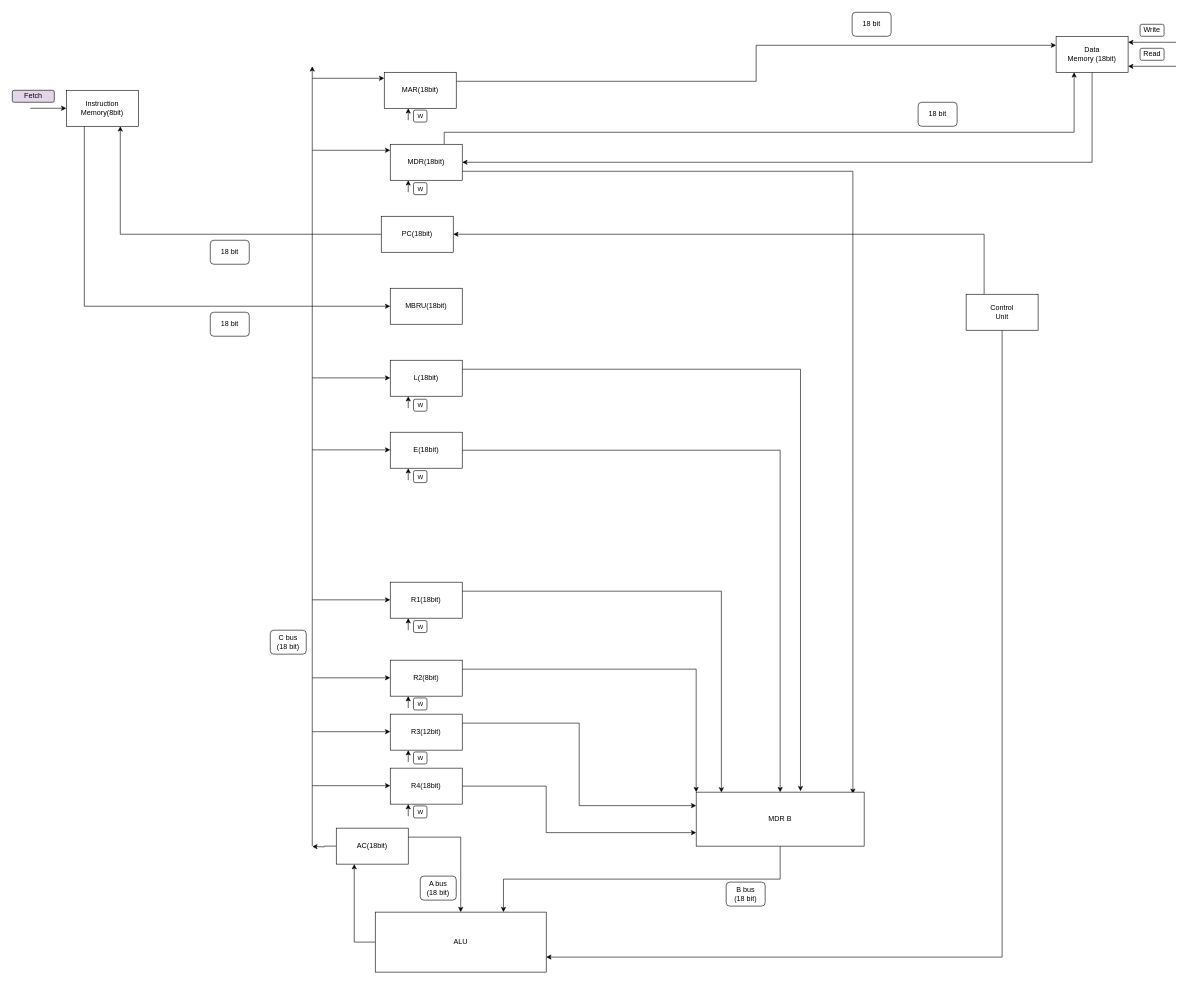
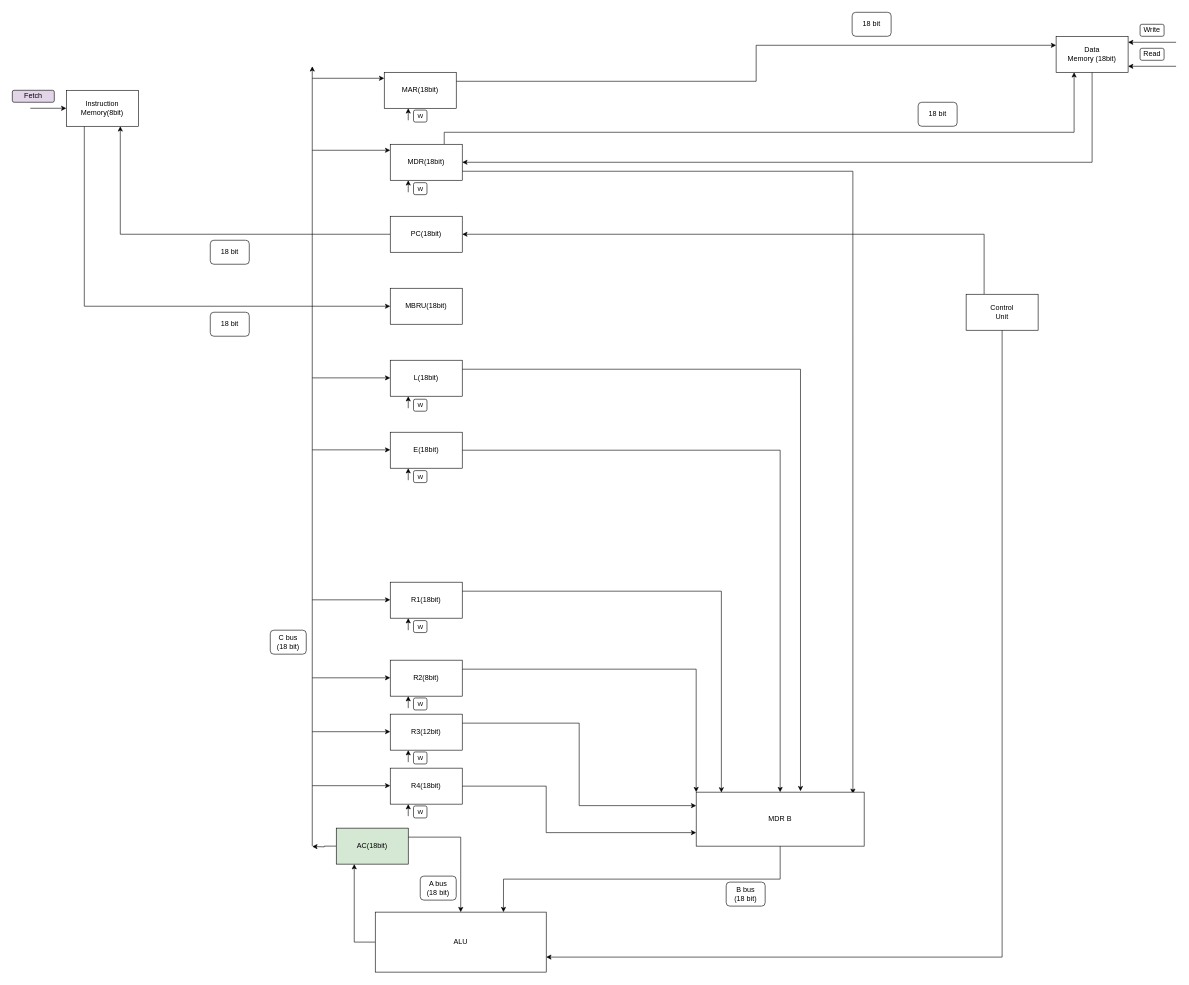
  <mxCell id="0" value="" />
  <mxCell id="1" parent="0" />
  <mxCell id="2" style="edgeStyle=orthogonalEdgeStyle;rounded=0;orthogonalLoop=1;jettySize=auto;html=1;exitX=1;exitY=0.25;exitDx=0;exitDy=0;entryX=0;entryY=0.25;entryDx=0;entryDy=0;" parent="1" source="3" target="26" edge="1"><mxGeometry relative="1" as="geometry" /></mxCell>
  <mxCell id="3" value="MAR(18bit)" style="rounded=0;whiteSpace=wrap;html=1;" parent="1" vertex="1"><mxGeometry x="640" y="120" width="120" height="60" as="geometry" /></mxCell>
  <mxCell id="4" style="edgeStyle=orthogonalEdgeStyle;rounded=0;orthogonalLoop=1;jettySize=auto;html=1;exitX=0.75;exitY=0;exitDx=0;exitDy=0;entryX=0.25;entryY=1;entryDx=0;entryDy=0;" edge="1" parent="1" source="6" target="26"><mxGeometry relative="1" as="geometry"><Array as="points"><mxPoint x="740" y="220" /><mxPoint x="1790" y="220" /></Array></mxGeometry></mxCell>
  <mxCell id="5" style="edgeStyle=orthogonalEdgeStyle;rounded=0;orthogonalLoop=1;jettySize=auto;html=1;exitX=1;exitY=0.75;exitDx=0;exitDy=0;entryX=0.933;entryY=0.031;entryDx=0;entryDy=0;entryPerimeter=0;" edge="1" parent="1" source="6" target="41"><mxGeometry relative="1" as="geometry" /></mxCell>
  <mxCell id="6" value="MDR(18bit)" style="rounded=0;whiteSpace=wrap;html=1;" parent="1" vertex="1"><mxGeometry x="650" y="240" width="120" height="60" as="geometry" /></mxCell>
  <mxCell id="7" style="edgeStyle=orthogonalEdgeStyle;rounded=0;orthogonalLoop=1;jettySize=auto;html=1;exitX=0;exitY=0.5;exitDx=0;exitDy=0;entryX=0.75;entryY=1;entryDx=0;entryDy=0;" parent="1" source="8" target="28" edge="1"><mxGeometry relative="1" as="geometry" /></mxCell>
- <mxCell id="8" value="PC(18bit)" style="rounded=0;whiteSpace=wrap;html=1;" parent="1" vertex="1"><mxGeometry x="635" y="360" width="120" height="60" as="geometry" /></mxCell>
+ <mxCell id="8" value="PC(18bit)" style="rounded=0;whiteSpace=wrap;html=1;" parent="1" vertex="1"><mxGeometry x="650" y="360" width="120" height="60" as="geometry" /></mxCell>
  <mxCell id="9" value="MBRU(18bit)" style="rounded=0;whiteSpace=wrap;html=1;" parent="1" vertex="1"><mxGeometry x="650" y="480" width="120" height="60" as="geometry" /></mxCell>
  <mxCell id="10" style="edgeStyle=orthogonalEdgeStyle;rounded=0;orthogonalLoop=1;jettySize=auto;html=1;exitX=1;exitY=0.25;exitDx=0;exitDy=0;entryX=0.621;entryY=-0.017;entryDx=0;entryDy=0;entryPerimeter=0;" parent="1" source="11" target="41" edge="1"><mxGeometry relative="1" as="geometry" /></mxCell>
  <mxCell id="11" value="L(18bit)" style="rounded=0;whiteSpace=wrap;html=1;" parent="1" vertex="1"><mxGeometry x="650" y="600" width="120" height="60" as="geometry" /></mxCell>
  <mxCell id="12" style="edgeStyle=orthogonalEdgeStyle;rounded=0;orthogonalLoop=1;jettySize=auto;html=1;exitX=1;exitY=0.5;exitDx=0;exitDy=0;entryX=0.5;entryY=0;entryDx=0;entryDy=0;fontSize=10;" edge="1" parent="1" source="13" target="41"><mxGeometry relative="1" as="geometry" /></mxCell>
  <mxCell id="13" value="E(18bit)" style="rounded=0;whiteSpace=wrap;html=1;" parent="1" vertex="1"><mxGeometry x="650" y="720" width="120" height="60" as="geometry" /></mxCell>
  <mxCell id="14" style="edgeStyle=orthogonalEdgeStyle;rounded=0;orthogonalLoop=1;jettySize=auto;html=1;exitX=0;exitY=0.5;exitDx=0;exitDy=0;" parent="1" source="16" edge="1"><mxGeometry relative="1" as="geometry"><mxPoint x="520" y="1410.667" as="targetPoint" /></mxGeometry></mxCell>
  <mxCell id="15" style="edgeStyle=orthogonalEdgeStyle;rounded=0;orthogonalLoop=1;jettySize=auto;html=1;exitX=1;exitY=0.25;exitDx=0;exitDy=0;entryX=0.5;entryY=0;entryDx=0;entryDy=0;" parent="1" source="16" target="24" edge="1"><mxGeometry relative="1" as="geometry" /></mxCell>
- <mxCell id="16" value="AC(18bit)" style="rounded=0;whiteSpace=wrap;html=1;" parent="1" vertex="1"><mxGeometry x="560" y="1380" width="120" height="60" as="geometry" /></mxCell>
+ <mxCell id="16" value="AC(18bit)" style="rounded=0;whiteSpace=wrap;html=1;fillColor=#d5e8d4;" parent="1" vertex="1"><mxGeometry x="560" y="1380" width="120" height="60" as="geometry" /></mxCell>
  <mxCell id="17" style="edgeStyle=orthogonalEdgeStyle;rounded=0;orthogonalLoop=1;jettySize=auto;html=1;exitX=1;exitY=0.25;exitDx=0;exitDy=0;entryX=0.15;entryY=0.006;entryDx=0;entryDy=0;entryPerimeter=0;" parent="1" source="18" target="41" edge="1"><mxGeometry relative="1" as="geometry" /></mxCell>
  <mxCell id="18" value="R1(18bit)" style="rounded=0;whiteSpace=wrap;html=1;" parent="1" vertex="1"><mxGeometry x="650" y="970" width="120" height="60" as="geometry" /></mxCell>
  <mxCell id="19" style="edgeStyle=orthogonalEdgeStyle;rounded=0;orthogonalLoop=1;jettySize=auto;html=1;exitX=1;exitY=0.25;exitDx=0;exitDy=0;entryX=0;entryY=0;entryDx=0;entryDy=0;" parent="1" source="20" target="41" edge="1"><mxGeometry relative="1" as="geometry" /></mxCell>
  <mxCell id="20" value="R2(8bit)" style="rounded=0;whiteSpace=wrap;html=1;" parent="1" vertex="1"><mxGeometry x="650" y="1100" width="120" height="60" as="geometry" /></mxCell>
  <mxCell id="21" style="edgeStyle=orthogonalEdgeStyle;rounded=0;orthogonalLoop=1;jettySize=auto;html=1;exitX=1;exitY=0.25;exitDx=0;exitDy=0;entryX=0;entryY=0.25;entryDx=0;entryDy=0;" parent="1" source="22" target="41" edge="1"><mxGeometry relative="1" as="geometry" /></mxCell>
  <mxCell id="22" value="R3(12bit)" style="rounded=0;whiteSpace=wrap;html=1;" parent="1" vertex="1"><mxGeometry x="650" y="1190" width="120" height="60" as="geometry" /></mxCell>
  <mxCell id="23" style="edgeStyle=orthogonalEdgeStyle;rounded=0;orthogonalLoop=1;jettySize=auto;html=1;exitX=0;exitY=0.5;exitDx=0;exitDy=0;entryX=0.25;entryY=1;entryDx=0;entryDy=0;" parent="1" source="24" target="16" edge="1"><mxGeometry relative="1" as="geometry" /></mxCell>
  <mxCell id="24" value="ALU" style="rounded=0;whiteSpace=wrap;html=1;" parent="1" vertex="1"><mxGeometry x="625" y="1520" width="285" height="100" as="geometry" /></mxCell>
  <mxCell id="25" style="edgeStyle=orthogonalEdgeStyle;rounded=0;orthogonalLoop=1;jettySize=auto;html=1;exitX=0.5;exitY=1;exitDx=0;exitDy=0;entryX=1;entryY=0.5;entryDx=0;entryDy=0;" parent="1" source="26" target="6" edge="1"><mxGeometry relative="1" as="geometry" /></mxCell>
  <mxCell id="26" value="Data&lt;br&gt;Memory (18bit)" style="rounded=0;whiteSpace=wrap;html=1;" parent="1" vertex="1"><mxGeometry x="1760" y="60" width="120" height="60" as="geometry" /></mxCell>
  <mxCell id="27" style="edgeStyle=orthogonalEdgeStyle;rounded=0;orthogonalLoop=1;jettySize=auto;html=1;exitX=0.25;exitY=1;exitDx=0;exitDy=0;entryX=0;entryY=0.5;entryDx=0;entryDy=0;" parent="1" source="28" target="9" edge="1"><mxGeometry relative="1" as="geometry" /></mxCell>
  <mxCell id="28" value="Instruction&lt;br&gt;Memory(8bit)" style="rounded=0;whiteSpace=wrap;html=1;" parent="1" vertex="1"><mxGeometry x="110" y="150" width="120" height="60" as="geometry" /></mxCell>
  <mxCell id="29" style="edgeStyle=orthogonalEdgeStyle;rounded=0;orthogonalLoop=1;jettySize=auto;html=1;exitX=0.5;exitY=1;exitDx=0;exitDy=0;entryX=1;entryY=0.75;entryDx=0;entryDy=0;" parent="1" source="31" target="24" edge="1"><mxGeometry relative="1" as="geometry" /></mxCell>
  <mxCell id="30" style="edgeStyle=orthogonalEdgeStyle;rounded=0;orthogonalLoop=1;jettySize=auto;html=1;exitX=0.25;exitY=0;exitDx=0;exitDy=0;entryX=1;entryY=0.5;entryDx=0;entryDy=0;" edge="1" parent="1" source="31" target="8"><mxGeometry relative="1" as="geometry" /></mxCell>
  <mxCell id="31" value="Control&lt;br&gt;Unit" style="rounded=0;whiteSpace=wrap;html=1;" parent="1" vertex="1"><mxGeometry x="1610" y="490" width="120" height="60" as="geometry" /></mxCell>
  <mxCell id="32" value="A bus&lt;br&gt;(18 bit)" style="rounded=1;whiteSpace=wrap;html=1;" parent="1" vertex="1"><mxGeometry x="700" y="1460" width="60" height="40" as="geometry" /></mxCell>
  <mxCell id="33" value="B bus&lt;br&gt;(18 bit)" style="rounded=1;whiteSpace=wrap;html=1;" parent="1" vertex="1"><mxGeometry x="1210" y="1470" width="65" height="40" as="geometry" /></mxCell>
  <mxCell id="34" value="" style="endArrow=classic;html=1;rounded=0;" parent="1" edge="1"><mxGeometry width="50" height="50" relative="1" as="geometry"><mxPoint x="520" y="1410" as="sourcePoint" /><mxPoint x="520" y="110" as="targetPoint" /></mxGeometry></mxCell>
  <mxCell id="35" value="" style="endArrow=classic;html=1;rounded=0;" parent="1" edge="1"><mxGeometry width="50" height="50" relative="1" as="geometry"><mxPoint x="520" y="1129.44" as="sourcePoint" /><mxPoint x="650" y="1129.44" as="targetPoint" /></mxGeometry></mxCell>
  <mxCell id="36" value="" style="endArrow=classic;html=1;rounded=0;" parent="1" edge="1"><mxGeometry width="50" height="50" relative="1" as="geometry"><mxPoint x="520" y="999.44" as="sourcePoint" /><mxPoint x="650" y="999.44" as="targetPoint" /></mxGeometry></mxCell>
  <mxCell id="37" value="" style="endArrow=classic;html=1;rounded=0;" parent="1" edge="1"><mxGeometry width="50" height="50" relative="1" as="geometry"><mxPoint x="520" y="749.44" as="sourcePoint" /><mxPoint x="650" y="749.44" as="targetPoint" /></mxGeometry></mxCell>
  <mxCell id="38" value="" style="endArrow=classic;html=1;rounded=0;" parent="1" edge="1"><mxGeometry width="50" height="50" relative="1" as="geometry"><mxPoint x="520" y="629.44" as="sourcePoint" /><mxPoint x="650" y="629.44" as="targetPoint" /></mxGeometry></mxCell>
  <mxCell id="39" value="C bus&lt;br&gt;(18 bit)" style="rounded=1;whiteSpace=wrap;html=1;" parent="1" vertex="1"><mxGeometry x="450" y="1050" width="60" height="40" as="geometry" /></mxCell>
  <mxCell id="40" style="edgeStyle=orthogonalEdgeStyle;rounded=0;orthogonalLoop=1;jettySize=auto;html=1;exitX=0.5;exitY=1;exitDx=0;exitDy=0;entryX=0.75;entryY=0;entryDx=0;entryDy=0;" parent="1" source="41" target="24" edge="1"><mxGeometry relative="1" as="geometry" /></mxCell>
  <mxCell id="41" value="MDR B" style="rounded=0;whiteSpace=wrap;html=1;" parent="1" vertex="1"><mxGeometry x="1160" y="1320" width="280" height="90" as="geometry" /></mxCell>
  <mxCell id="42" value="" style="endArrow=classic;html=1;rounded=0;" parent="1" edge="1"><mxGeometry width="50" height="50" relative="1" as="geometry"><mxPoint x="520" y="250" as="sourcePoint" /><mxPoint x="650" y="250" as="targetPoint" /></mxGeometry></mxCell>
  <mxCell id="43" value="" style="endArrow=classic;html=1;rounded=0;" parent="1" edge="1"><mxGeometry width="50" height="50" relative="1" as="geometry"><mxPoint x="520" y="130" as="sourcePoint" /><mxPoint x="640" y="130" as="targetPoint" /></mxGeometry></mxCell>
  <mxCell id="44" value="18 bit" style="rounded=1;whiteSpace=wrap;html=1;" parent="1" vertex="1"><mxGeometry x="1420" y="20" width="65" height="40" as="geometry" /></mxCell>
  <mxCell id="45" value="18 bit" style="rounded=1;whiteSpace=wrap;html=1;" parent="1" vertex="1"><mxGeometry x="1530" y="170" width="65" height="40" as="geometry" /></mxCell>
  <mxCell id="46" value="18 bit" style="rounded=1;whiteSpace=wrap;html=1;" parent="1" vertex="1"><mxGeometry x="350" y="400" width="65" height="40" as="geometry" /></mxCell>
  <mxCell id="47" value="18 bit" style="rounded=1;whiteSpace=wrap;html=1;" parent="1" vertex="1"><mxGeometry x="350" y="520" width="65" height="40" as="geometry" /></mxCell>
  <mxCell id="48" style="edgeStyle=orthogonalEdgeStyle;rounded=0;orthogonalLoop=1;jettySize=auto;html=1;exitX=1;exitY=0.5;exitDx=0;exitDy=0;entryX=0;entryY=0.75;entryDx=0;entryDy=0;" parent="1" source="49" target="41" edge="1"><mxGeometry relative="1" as="geometry"><Array as="points"><mxPoint x="910" y="1310" /><mxPoint x="910" y="1387" /></Array></mxGeometry></mxCell>
  <mxCell id="49" value="R4(18bit)" style="rounded=0;whiteSpace=wrap;html=1;" parent="1" vertex="1"><mxGeometry x="650" y="1280" width="120" height="60" as="geometry" /></mxCell>
  <mxCell id="50" value="" style="endArrow=classic;html=1;rounded=0;" parent="1" edge="1"><mxGeometry width="50" height="50" relative="1" as="geometry"><mxPoint x="520" y="1219.23" as="sourcePoint" /><mxPoint x="650" y="1219.23" as="targetPoint" /></mxGeometry></mxCell>
  <mxCell id="51" value="" style="endArrow=classic;html=1;rounded=0;" parent="1" edge="1"><mxGeometry width="50" height="50" relative="1" as="geometry"><mxPoint x="520" y="1309.23" as="sourcePoint" /><mxPoint x="650" y="1309.23" as="targetPoint" /></mxGeometry></mxCell>
  <mxCell id="52" value="" style="endArrow=classic;html=1;rounded=0;" edge="1" parent="1"><mxGeometry width="50" height="50" relative="1" as="geometry"><mxPoint x="50" y="180" as="sourcePoint" /><mxPoint x="110" y="180" as="targetPoint" /></mxGeometry></mxCell>
  <mxCell id="53" value="Fetch" style="rounded=1;whiteSpace=wrap;html=1;fillColor=#e1d5e7;" vertex="1" parent="1"><mxGeometry x="20" y="150" width="70" height="20" as="geometry" /></mxCell>
  <mxCell id="54" value="" style="endArrow=classic;html=1;rounded=0;" edge="1" parent="1"><mxGeometry width="50" height="50" relative="1" as="geometry"><mxPoint x="1960" y="70" as="sourcePoint" /><mxPoint x="1880" y="70" as="targetPoint" /></mxGeometry></mxCell>
  <mxCell id="55" value="Write" style="rounded=1;whiteSpace=wrap;html=1;" vertex="1" parent="1"><mxGeometry x="1900" y="40" width="40" height="20" as="geometry" /></mxCell>
  <mxCell id="56" value="" style="endArrow=classic;html=1;rounded=0;" edge="1" parent="1"><mxGeometry width="50" height="50" relative="1" as="geometry"><mxPoint x="1960" y="110" as="sourcePoint" /><mxPoint x="1880" y="110" as="targetPoint" /></mxGeometry></mxCell>
  <mxCell id="57" value="Read" style="rounded=1;whiteSpace=wrap;html=1;" vertex="1" parent="1"><mxGeometry x="1900" y="80" width="40" height="20" as="geometry" /></mxCell>
  <mxCell id="58" value="" style="endArrow=classic;html=1;rounded=0;" edge="1" parent="1"><mxGeometry width="50" height="50" relative="1" as="geometry"><mxPoint x="680" y="1360" as="sourcePoint" /><mxPoint x="680" y="1340" as="targetPoint" /></mxGeometry></mxCell>
  <mxCell id="59" value="" style="endArrow=classic;html=1;rounded=0;" edge="1" parent="1"><mxGeometry width="50" height="50" relative="1" as="geometry"><mxPoint x="680" y="1270" as="sourcePoint" /><mxPoint x="680" y="1250" as="targetPoint" /></mxGeometry></mxCell>
  <mxCell id="60" value="" style="endArrow=classic;html=1;rounded=0;" edge="1" parent="1"><mxGeometry width="50" height="50" relative="1" as="geometry"><mxPoint x="680" y="1180" as="sourcePoint" /><mxPoint x="680" y="1160" as="targetPoint" /></mxGeometry></mxCell>
  <mxCell id="61" value="" style="endArrow=classic;html=1;rounded=0;" edge="1" parent="1"><mxGeometry width="50" height="50" relative="1" as="geometry"><mxPoint x="680" y="1050" as="sourcePoint" /><mxPoint x="680" y="1030" as="targetPoint" /></mxGeometry></mxCell>
  <mxCell id="62" value="" style="endArrow=classic;html=1;rounded=0;" edge="1" parent="1"><mxGeometry width="50" height="50" relative="1" as="geometry"><mxPoint x="680" y="800" as="sourcePoint" /><mxPoint x="680" y="780" as="targetPoint" /></mxGeometry></mxCell>
  <mxCell id="63" value="" style="endArrow=classic;html=1;rounded=0;" edge="1" parent="1"><mxGeometry width="50" height="50" relative="1" as="geometry"><mxPoint x="680" y="680" as="sourcePoint" /><mxPoint x="680" y="660" as="targetPoint" /></mxGeometry></mxCell>
  <mxCell id="64" value="&lt;font style=&quot;font-size: 10px;&quot;&gt;W&lt;/font&gt;" style="rounded=1;whiteSpace=wrap;html=1;" vertex="1" parent="1"><mxGeometry x="688.75" y="1343" width="22.5" height="20" as="geometry" /></mxCell>
  <mxCell id="65" value="&lt;font style=&quot;font-size: 10px;&quot;&gt;W&lt;/font&gt;" style="rounded=1;whiteSpace=wrap;html=1;" vertex="1" parent="1"><mxGeometry x="688.75" y="1253" width="22.5" height="20" as="geometry" /></mxCell>
  <mxCell id="66" value="&lt;font style=&quot;font-size: 10px;&quot;&gt;W&lt;/font&gt;" style="rounded=1;whiteSpace=wrap;html=1;" vertex="1" parent="1"><mxGeometry x="688.75" y="1163" width="22.5" height="20" as="geometry" /></mxCell>
  <mxCell id="67" value="&lt;font style=&quot;font-size: 10px;&quot;&gt;W&lt;/font&gt;" style="rounded=1;whiteSpace=wrap;html=1;" vertex="1" parent="1"><mxGeometry x="688.75" y="1034" width="22.5" height="20" as="geometry" /></mxCell>
  <mxCell id="68" value="&lt;font style=&quot;font-size: 10px;&quot;&gt;W&lt;/font&gt;" style="rounded=1;whiteSpace=wrap;html=1;" vertex="1" parent="1"><mxGeometry x="688.75" y="784" width="22.5" height="20" as="geometry" /></mxCell>
  <mxCell id="69" value="&lt;font style=&quot;font-size: 10px;&quot;&gt;W&lt;/font&gt;" style="rounded=1;whiteSpace=wrap;html=1;" vertex="1" parent="1"><mxGeometry x="688.75" y="665" width="22.5" height="20" as="geometry" /></mxCell>
  <mxCell id="70" value="" style="endArrow=classic;html=1;rounded=0;" edge="1" parent="1"><mxGeometry width="50" height="50" relative="1" as="geometry"><mxPoint x="680" y="320" as="sourcePoint" /><mxPoint x="680" y="300" as="targetPoint" /></mxGeometry></mxCell>
  <mxCell id="71" value="&lt;font style=&quot;font-size: 10px;&quot;&gt;W&lt;/font&gt;" style="rounded=1;whiteSpace=wrap;html=1;" vertex="1" parent="1"><mxGeometry x="688.75" y="304" width="22.5" height="20" as="geometry" /></mxCell>
  <mxCell id="72" value="&lt;font style=&quot;font-size: 10px;&quot;&gt;W&lt;/font&gt;" style="rounded=1;whiteSpace=wrap;html=1;" vertex="1" parent="1"><mxGeometry x="688.75" y="183" width="22.5" height="20" as="geometry" /></mxCell>
  <mxCell id="73" value="" style="endArrow=classic;html=1;rounded=0;" edge="1" parent="1"><mxGeometry width="50" height="50" relative="1" as="geometry"><mxPoint x="680" y="200" as="sourcePoint" /><mxPoint x="680" y="180" as="targetPoint" /></mxGeometry></mxCell>
